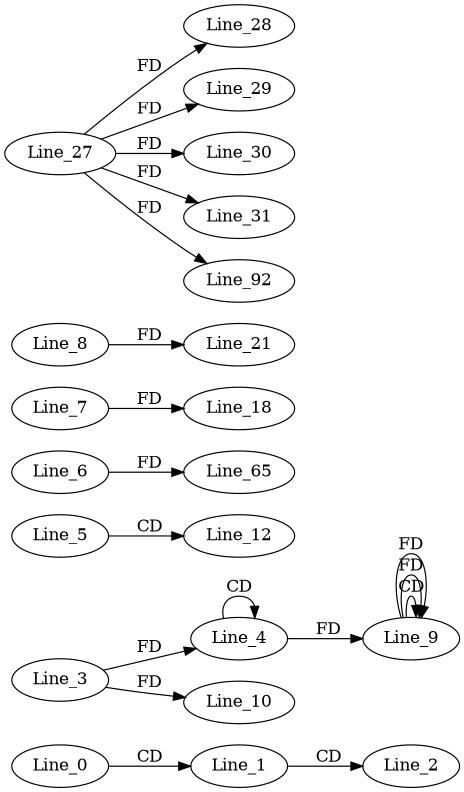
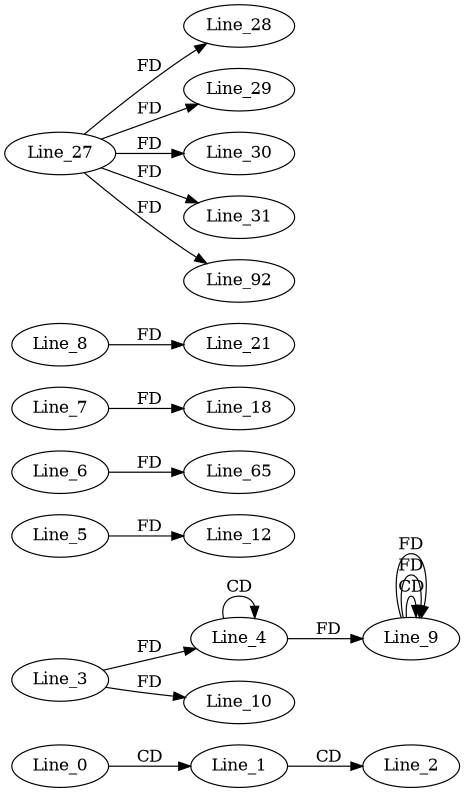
  digraph {
    rankdir=LR
    Line_0
    Line_1
    Line_2
    Line_4
    Line_9
    Line_3
    Line_10
    Line_5
    Line_12
    n10 [label=Line_65]
    Line_6
    Line_7
    Line_18
    Line_8
    Line_21
    Line_27
    Line_28
    Line_29
    Line_30
    Line_31
    n21 [label=Line_92]
    Line_0 -> Line_1 [label=CD]
    Line_1 -> Line_2 [label=CD]
    Line_4 -> Line_4 [label=CD]
    Line_4 -> Line_9 [label=FD]
    Line_9 -> Line_9 [label=CD]
    Line_9 -> Line_9 [label=FD]
    Line_9 -> Line_9 [label=FD]
    Line_3 -> Line_4 [label=FD]
    Line_3 -> Line_10 [label=FD]
-   Line_5 -> Line_12 [label=CD]
+   Line_5 -> Line_12 [label=FD]
    Line_6 -> n10 [label=FD]
    Line_7 -> Line_18 [label=FD]
    Line_8 -> Line_21 [label=FD]
    Line_27 -> Line_28 [label=FD]
    Line_27 -> Line_29 [label=FD]
    Line_27 -> Line_30 [label=FD]
    Line_27 -> Line_31 [label=FD]
    Line_27 -> n21 [label=FD]
  }
